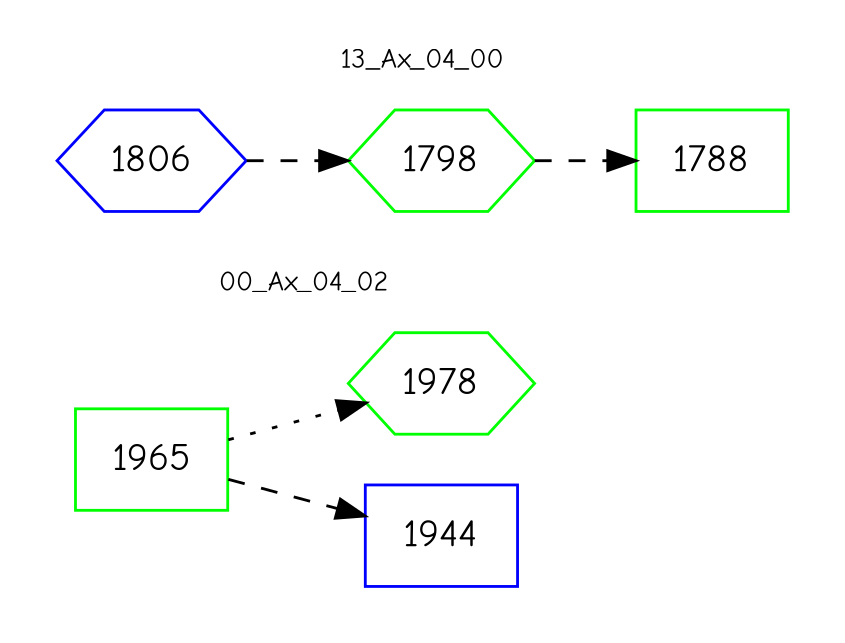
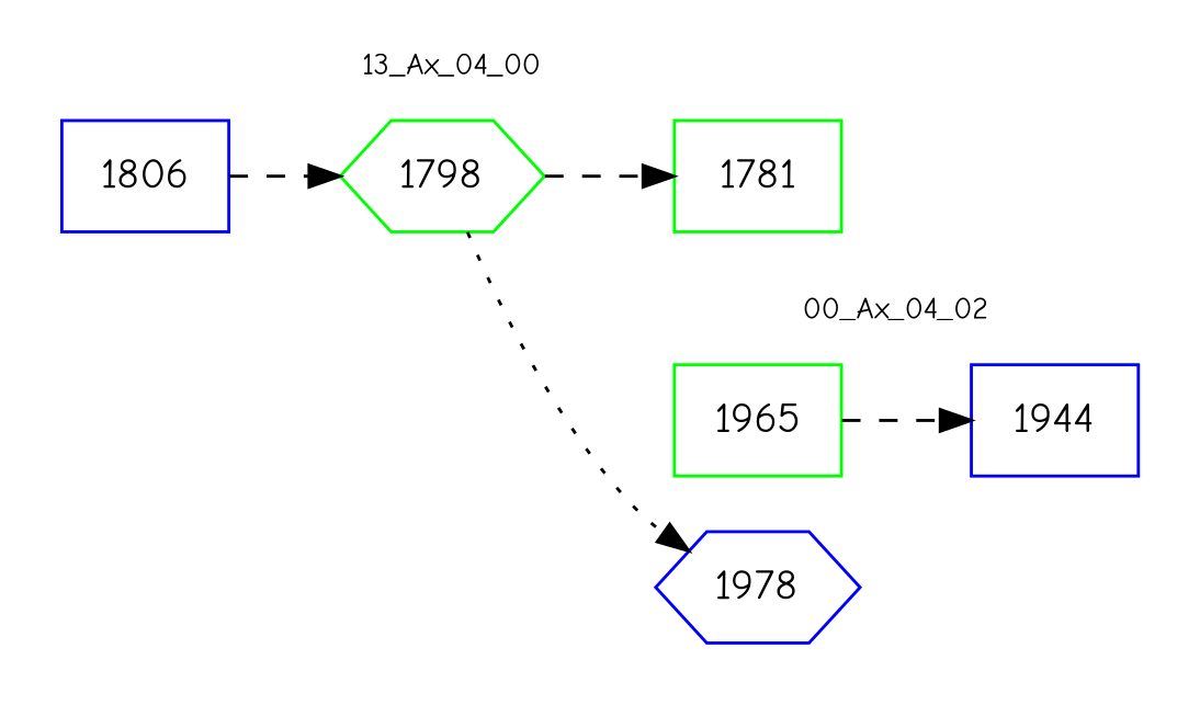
  digraph {
    fontname="Comic Neue"
    rankdir=LR
    node [color=green fontname="Comic Neue" shape=box]
    edge [color=black fontname="Comic Neue" style=dashed]
    n1 [label=1965]
    n2 [color=blue label=1944]
-   n3 [label=1978 shape=hexagon]
+   n3 [color=blue label=1978 shape=hexagon]
    n4 [label=1798 shape=hexagon]
-   n5 [label=1788]
-   n6 [color=blue label=1806 shape=hexagon]
+   n5 [label=1781]
+   n6 [color=blue label=1806]
    subgraph cluster_1 {
      color=white
      fontsize=10
      label="00_Ax_04_02"
      n1
      n2
      n3
    }
    subgraph cluster_2 {
      color=white
      fontsize=10
      label="13_Ax_04_00"
      n4
      n5
      n6
    }
    n1 -> n2
-   n1 -> n3 [style=dotted]
+   n4 -> n3 [style=dotted]
    n4 -> n5
    n6 -> n4
  }
